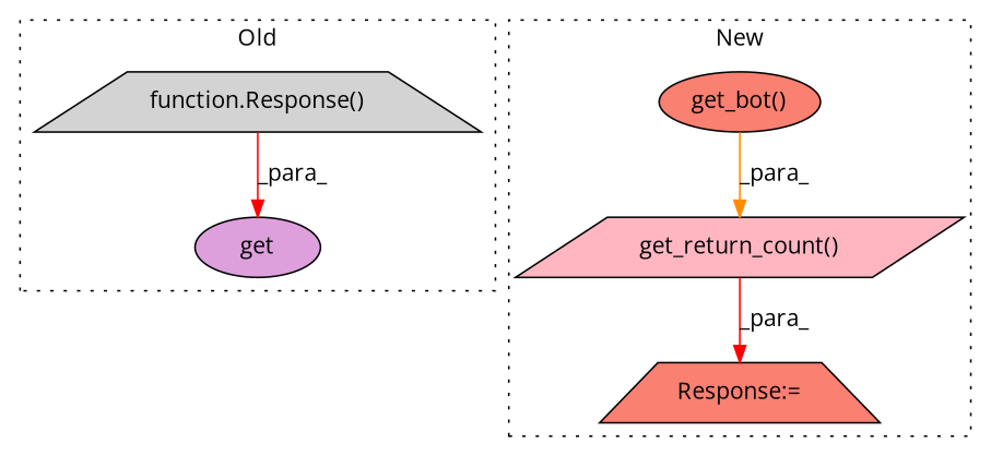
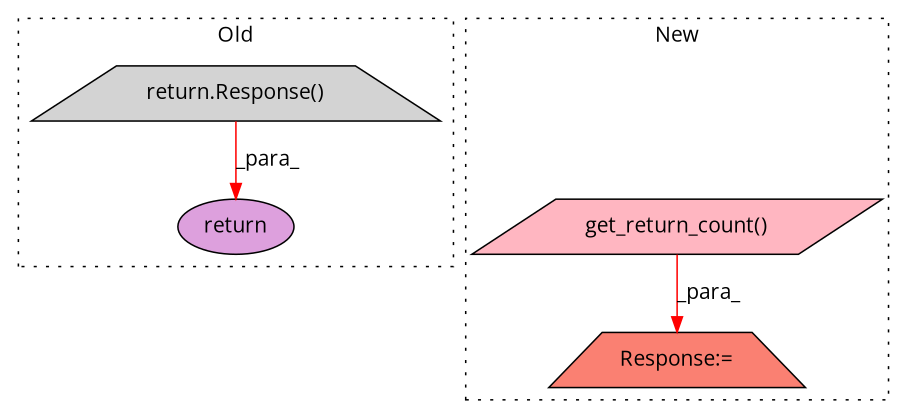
  digraph {
    fontname="Open Sans"
    node [a=75 fillcolor=salmon fontname="Open Sans" shape=ellipse style=filled]
    edge [color=red fontname="Open Sans"]
-   n1 [a=93 fillcolor=plum l=7 label=get s=1566]
-   n2 [fillcolor=lightgrey l=208 label="function.Response()" s=1573 shape=trapezium]
+   n1 [a=93 fillcolor=plum l=7 label=return s=1566]
+   n2 [fillcolor=lightgrey l=208 label="return.Response()" s=1573 shape=trapezium]
    n3 [fillcolor=lightpink l="30,1" label="get_return_count()" s="1811,1873" shape=parallelogram]
-   n4 [l=22 label="get_bot()" s=1851]
    n5 [a=68 l=3 label="Response:=" s=1808 shape=trapezium]
    subgraph cluster_1 {
      label=Old
      style=dotted
      n1
      n2
    }
    subgraph cluster_2 {
      label=New
      style=dotted
      n3
-     n4
      n5
    }
    n2 -> n1 [label=_para_]
    n3 -> n5 [label=_para_]
-   n4 -> n3 [color=darkorange label=_para_]
  }
